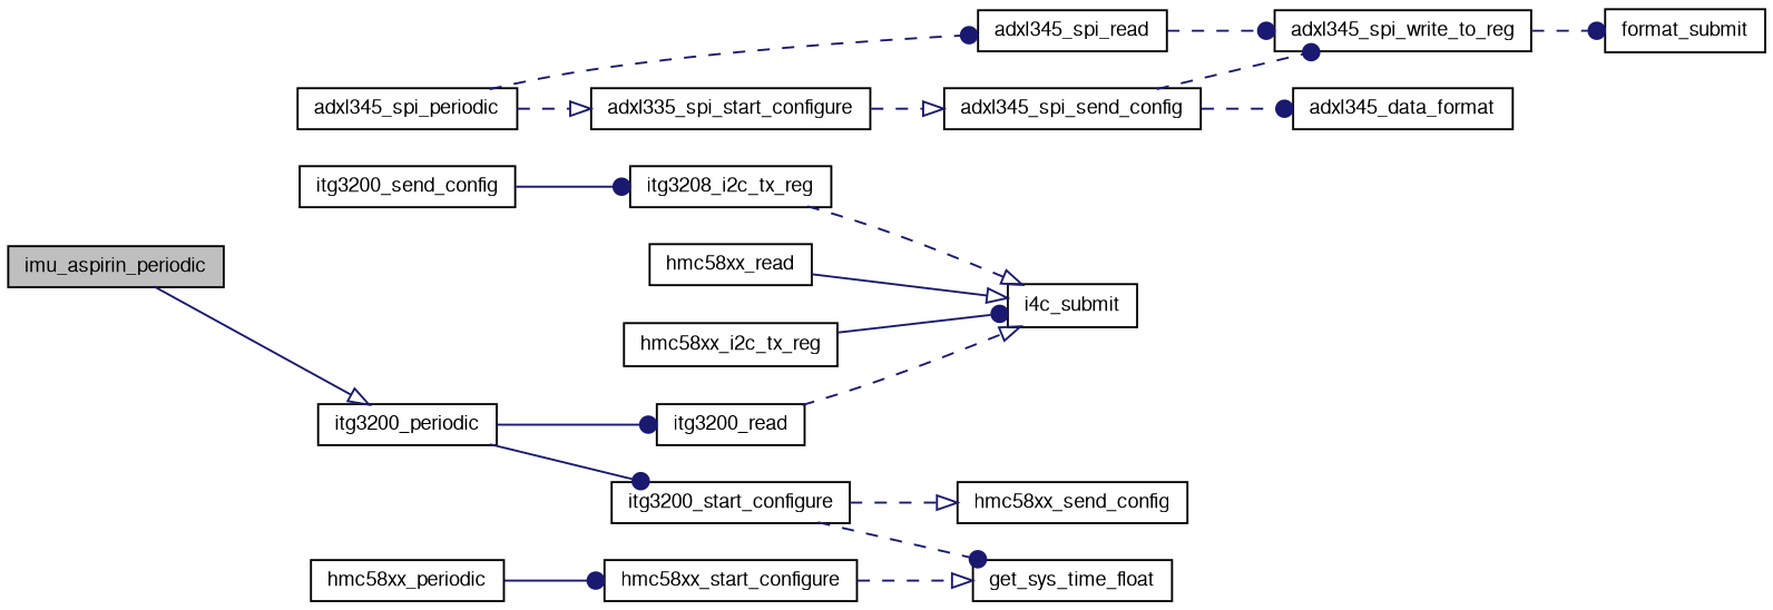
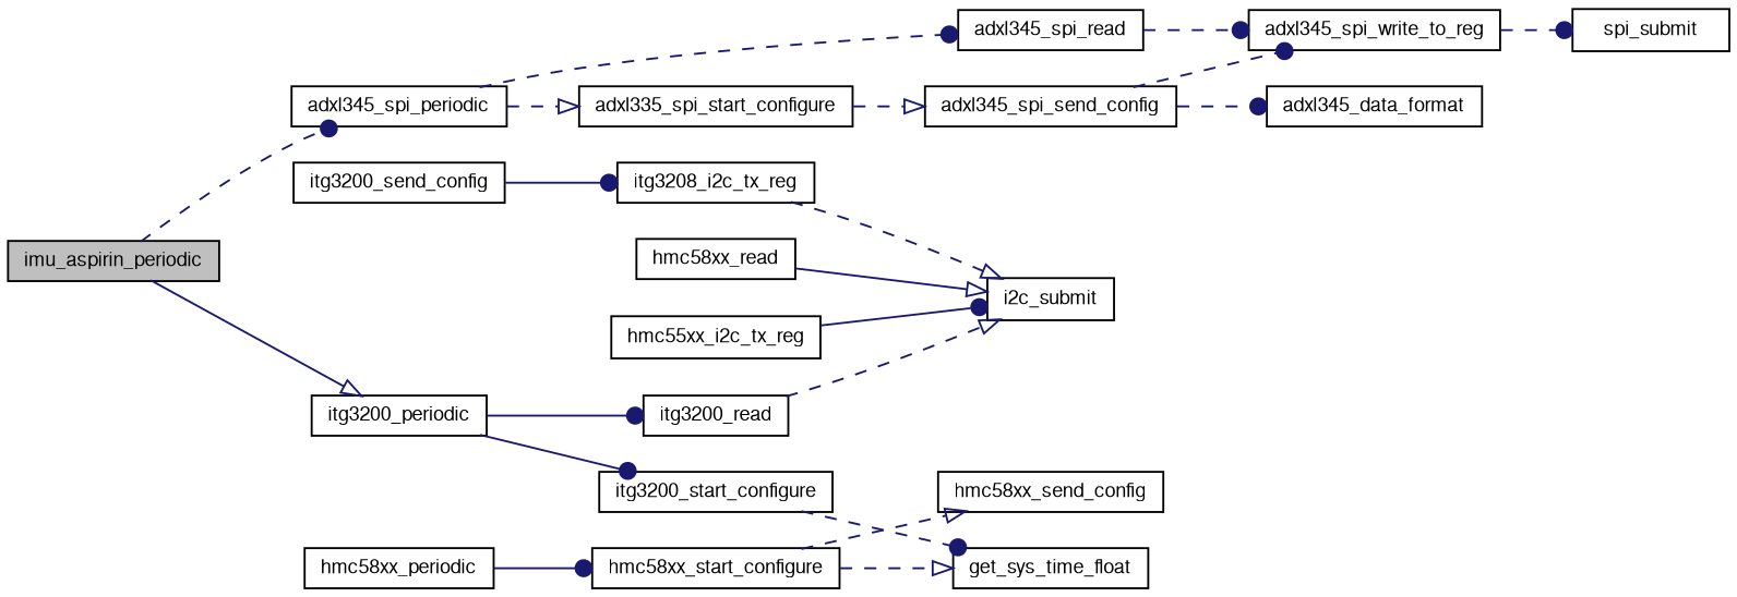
  digraph {
    rankdir=LR
    node [color=black fillcolor=white fontname=FreeSans fontsize=10 shape=record style=filled]
    edge [arrowhead=dot color=midnightblue fontname=FreeSans fontsize=10 labelfontname=FreeSans labelfontsize=10 style=dashed]
    n1 [fillcolor=grey75 fontcolor=black height=0.2 label=imu_aspirin_periodic width=0.4]
    n2 [height=0.2 label=adxl345_spi_periodic width=0.4]
    n3 [height=0.2 label=itg3200_periodic width=0.4]
    n4 [height=0.2 label=adxl345_spi_read width=0.4]
    n5 [height=0.2 label=adxl335_spi_start_configure width=0.4]
    n6 [height=0.2 label=hmc58xx_periodic width=0.4]
    n7 [height=0.2 label=hmc58xx_start_configure width=0.4]
    n8 [height=0.2 label=itg3200_read width=0.4]
    n9 [height=0.2 label=itg3200_start_configure width=0.4]
    n10 [height=0.2 label=adxl345_spi_write_to_reg width=0.4]
    n11 [height=0.2 label=adxl345_spi_send_config width=0.4]
-   n12 [height=0.2 label=format_submit width=0.4]
+   n12 [height=0.2 label=spi_submit width=0.4]
    n13 [height=0.2 label=adxl345_data_format width=0.4]
    n14 [height=0.2 label=hmc58xx_read width=0.4]
-   n15 [height=0.2 label=i4c_submit width=0.4]
+   n15 [height=0.2 label=i2c_submit width=0.4]
    n16 [height=0.2 label=get_sys_time_float width=0.4]
    n17 [height=0.2 label=hmc58xx_send_config width=0.4]
-   n18 [height=0.2 label=hmc58xx_i2c_tx_reg width=0.4]
+   n18 [height=0.2 label=hmc55xx_i2c_tx_reg width=0.4]
    n19 [height=0.2 label=itg3200_send_config width=0.4]
    n20 [height=0.2 label=itg3208_i2c_tx_reg width=0.4]
+   n1 -> n2
    n1 -> n3 [arrowhead=onormal style=solid]
    n2 -> n4
    n2 -> n5 [arrowhead=onormal]
    n3 -> n8 [style=solid]
    n3 -> n9 [style=solid]
    n4 -> n10
    n5 -> n11 [arrowhead=onormal]
    n6 -> n7 [style=solid]
    n7 -> n16 [arrowhead=onormal]
-   n9 -> n17 [arrowhead=onormal]
+   n7 -> n17 [arrowhead=onormal]
    n8 -> n15 [arrowhead=onormal]
    n9 -> n16
    n10 -> n12
    n11 -> n10
    n11 -> n13
    n14 -> n15 [arrowhead=onormal style=solid]
    n18 -> n15 [style=solid]
    n19 -> n20 [style=solid]
    n20 -> n15 [arrowhead=onormal]
  }
